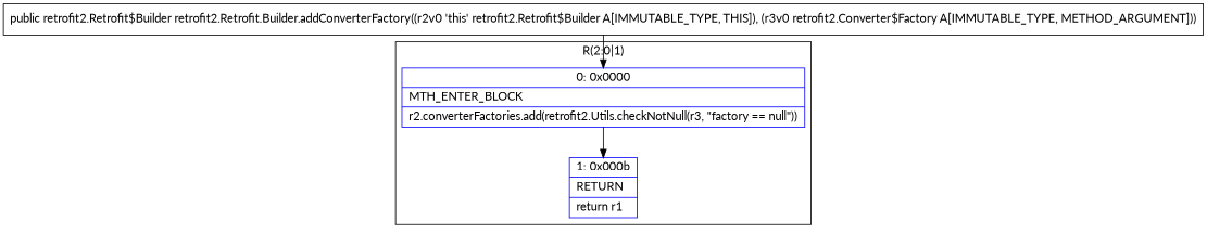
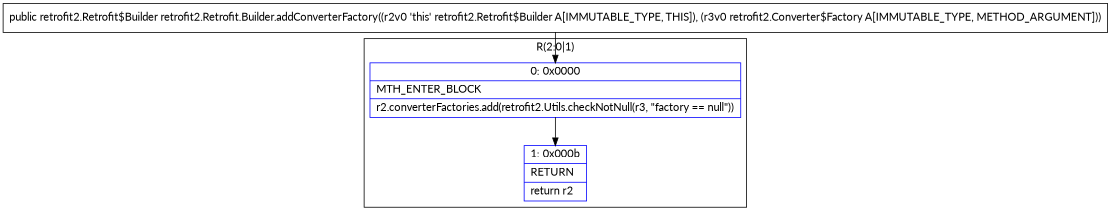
  digraph {
    fontname=Lato
    node [color=blue shape=record fontname=Lato]
    edge [fontname=Lato]
    n1 [label="{0\:\ 0x0000|MTH_ENTER_BLOCK\l|r2.converterFactories.add(retrofit2.Utils.checkNotNull(r3, \"factory == null\"))\l}"]
-   n2 [label="{1\:\ 0x000b|RETURN\l|return r1\l}"]
+   n2 [label="{1\:\ 0x000b|RETURN\l|return r2\l}"]
    n3 [label="{public retrofit2.Retrofit$Builder retrofit2.Retrofit.Builder.addConverterFactory((r2v0 'this' retrofit2.Retrofit$Builder A[IMMUTABLE_TYPE, THIS]), (r3v0 retrofit2.Converter$Factory A[IMMUTABLE_TYPE, METHOD_ARGUMENT])) }" color=""]
    subgraph cluster_1 {
      label="R(2:0|1)"
      n1
      n2
    }
    n1 -> n2
    n3 -> n1
  }
